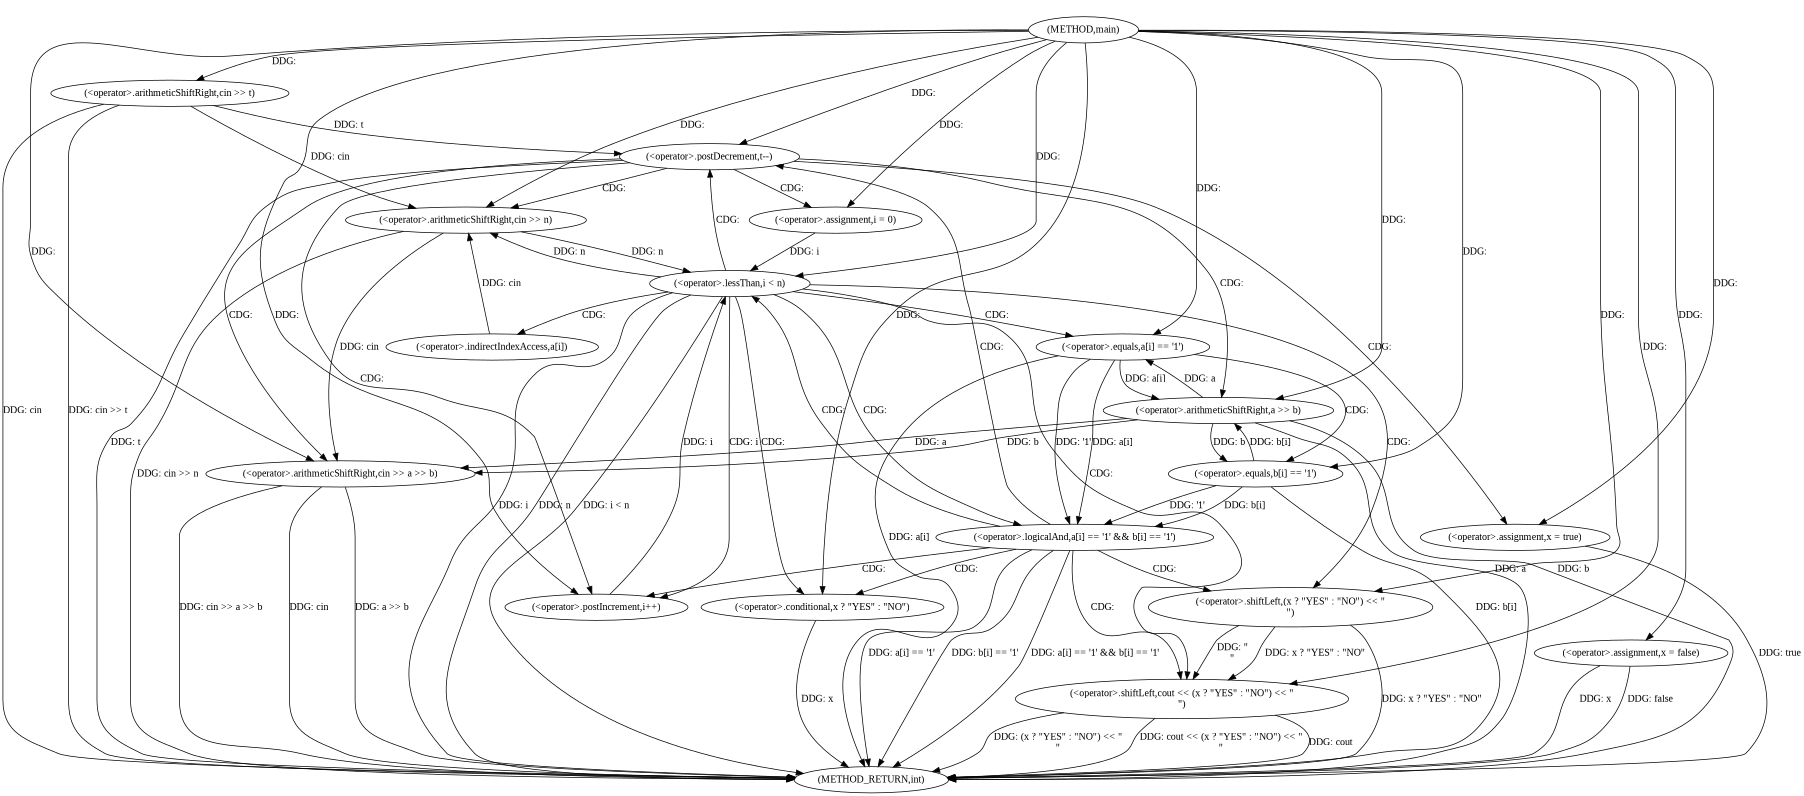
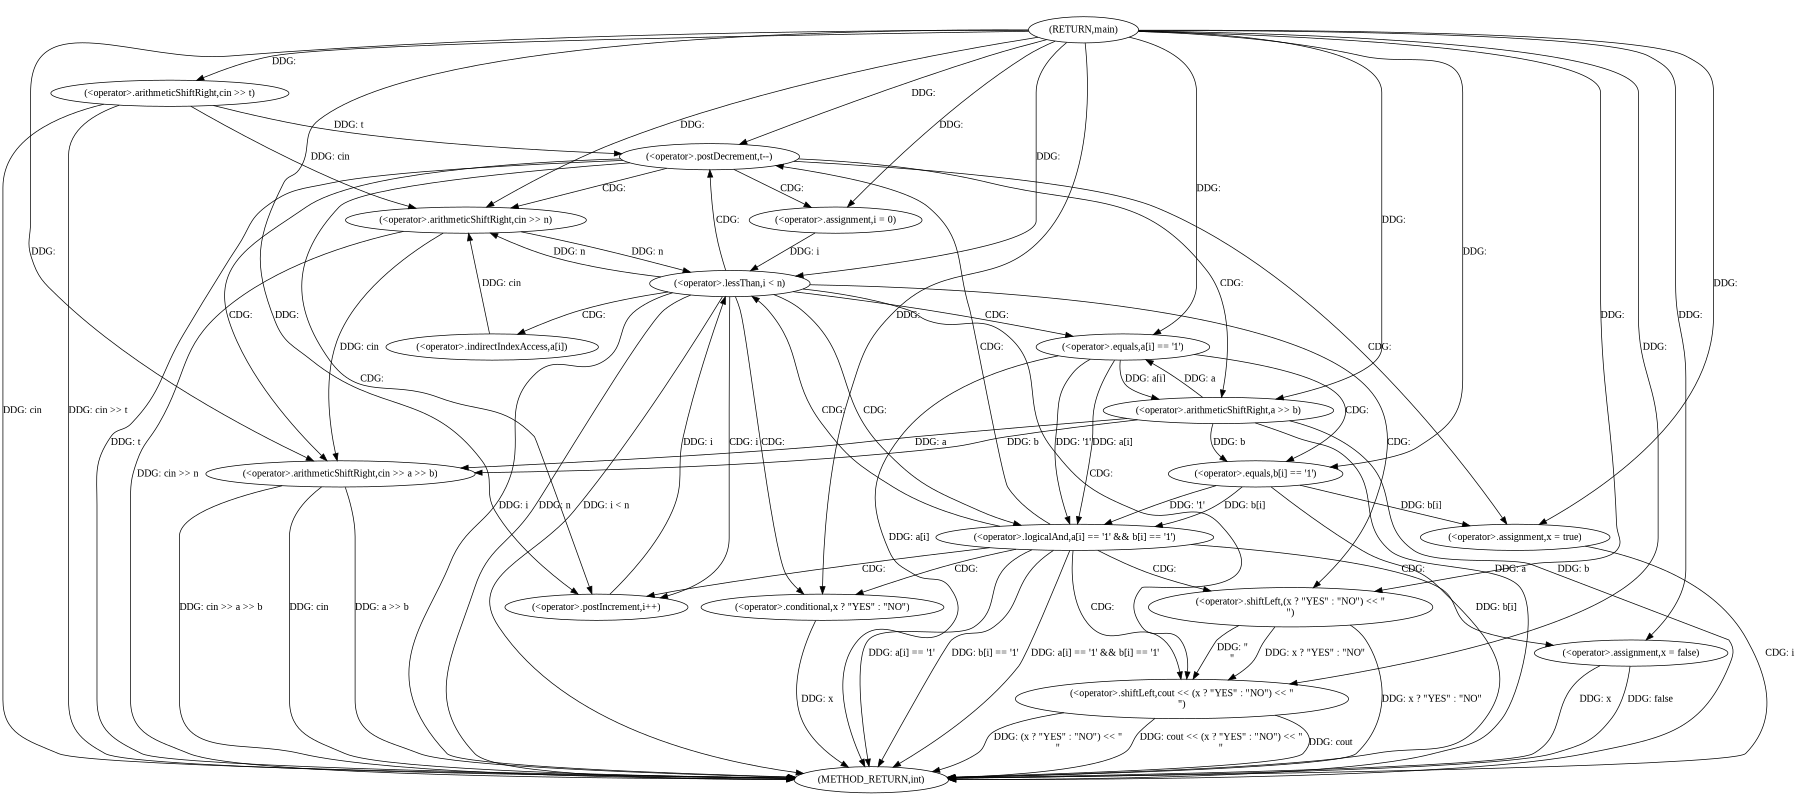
  digraph {
    fontname="Liberation Serif"
    node [fontname="Liberation Serif"]
    edge [fontname="Liberation Serif"]
-   n1 [label="(METHOD,main)"]
+   n1 [label="(RETURN,main)"]
    n2 [label="(<operator>.arithmeticShiftRight,cin >> t)"]
    n3 [label="(<operator>.postDecrement,t--)"]
    n4 [label="(<operator>.arithmeticShiftRight,cin >> n)"]
    n5 [label="(<operator>.arithmeticShiftRight,cin >> a >> b)"]
    n6 [label="(<operator>.assignment,x = true)"]
    n7 [label="(<operator>.shiftLeft,cout << (x ? \"YES\" : \"NO\") << \"\n\")"]
    n8 [label="(<operator>.assignment,i = 0)"]
    n9 [label="(<operator>.lessThan,i < n)"]
    n10 [label="(<operator>.postIncrement,i++)"]
    n11 [label="(<operator>.arithmeticShiftRight,a >> b)"]
    n12 [label="(<operator>.shiftLeft,(x ? \"YES\" : \"NO\") << \"\n\")"]
    n13 [label="(<operator>.conditional,x ? \"YES\" : \"NO\")"]
    n14 [label="(<operator>.assignment,x = false)"]
    n15 [label="(<operator>.equals,a[i] == '1')"]
    n16 [label="(<operator>.equals,b[i] == '1')"]
    n17 [label="(METHOD_RETURN,int)"]
    n18 [label="(<operator>.logicalAnd,a[i] == '1' && b[i] == '1')"]
    n19 [label="(<operator>.indirectIndexAccess,a[i])"]
    n1 -> n2 [label="DDG: "]
    n1 -> n3 [label="DDG: "]
    n1 -> n4 [label="DDG: "]
    n1 -> n5 [label="DDG: "]
    n1 -> n6 [label="DDG: "]
    n1 -> n7 [label="DDG: "]
    n1 -> n8 [label="DDG: "]
    n1 -> n9 [label="DDG: "]
    n1 -> n10 [label="DDG: "]
    n1 -> n11 [label="DDG: "]
    n1 -> n12 [label="DDG: "]
    n1 -> n13 [label="DDG: "]
    n1 -> n14 [label="DDG: "]
    n1 -> n15 [label="DDG: "]
    n1 -> n16 [label="DDG: "]
    n2 -> n3 [label="DDG: t"]
    n2 -> n4 [label="DDG: cin"]
    n2 -> n17 [label="DDG: cin"]
    n2 -> n17 [label="DDG: cin >> t"]
    n3 -> n4 [label="CDG: "]
    n3 -> n5 [label="CDG: "]
    n3 -> n6 [label="CDG: "]
    n3 -> n8 [label="CDG: "]
    n3 -> n10 [label="CDG: "]
    n3 -> n11 [label="CDG: "]
    n3 -> n17 [label="DDG: t"]
    n4 -> n5 [label="DDG: cin"]
    n4 -> n9 [label="DDG: n"]
    n4 -> n17 [label="DDG: cin >> n"]
    n5 -> n17 [label="DDG: cin"]
    n5 -> n17 [label="DDG: a >> b"]
    n5 -> n17 [label="DDG: cin >> a >> b"]
-   n6 -> n17 [label="DDG: true"]
+   n6 -> n17 [label="CDG: i"]
    n7 -> n17 [label="DDG: (x ? \"YES\" : \"NO\") << \"\n\""]
    n7 -> n17 [label="DDG: cout << (x ? \"YES\" : \"NO\") << \"\n\""]
    n7 -> n17 [label="DDG: cout"]
    n8 -> n9 [label="DDG: i"]
    n9 -> n3 [label="CDG: "]
    n9 -> n4 [label="DDG: n"]
    n9 -> n7 [label="CDG: "]
    n9 -> n10 [label="CDG: i"]
    n9 -> n12 [label="CDG: "]
    n9 -> n13 [label="CDG: "]
    n9 -> n15 [label="CDG: "]
    n9 -> n17 [label="DDG: i"]
    n9 -> n17 [label="DDG: n"]
    n9 -> n17 [label="DDG: i < n"]
    n9 -> n18 [label="CDG: "]
    n9 -> n19 [label="CDG: "]
    n10 -> n9 [label="DDG: i"]
    n11 -> n5 [label="DDG: a"]
    n11 -> n5 [label="DDG: b"]
    n11 -> n15 [label="DDG: a"]
    n11 -> n16 [label="DDG: b"]
    n11 -> n17 [label="DDG: a"]
    n11 -> n17 [label="DDG: b"]
    n12 -> n7 [label="DDG: \"\n\""]
    n12 -> n7 [label="DDG: x ? \"YES\" : \"NO\""]
    n12 -> n17 [label="DDG: x ? \"YES\" : \"NO\""]
    n13 -> n17 [label="DDG: x"]
    n14 -> n17 [label="DDG: x"]
    n14 -> n17 [label="DDG: false"]
    n15 -> n11 [label="DDG: a[i]"]
    n15 -> n16 [label="CDG: "]
    n15 -> n17 [label="DDG: a[i]"]
    n15 -> n18 [label="DDG: '1'"]
    n15 -> n18 [label="DDG: a[i]"]
-   n16 -> n11 [label="DDG: b[i]"]
+   n16 -> n6 [label="DDG: b[i]"]
    n16 -> n17 [label="DDG: b[i]"]
    n16 -> n18 [label="DDG: '1'"]
    n16 -> n18 [label="DDG: b[i]"]
    n18 -> n3 [label="CDG: "]
    n18 -> n7 [label="CDG: "]
    n18 -> n9 [label="CDG: "]
    n18 -> n10 [label="CDG: "]
    n18 -> n12 [label="CDG: "]
    n18 -> n13 [label="CDG: "]
+   n18 -> n14 [label="CDG: "]
    n18 -> n17 [label="DDG: a[i] == '1'"]
    n18 -> n17 [label="DDG: b[i] == '1'"]
    n18 -> n17 [label="DDG: a[i] == '1' && b[i] == '1'"]
    n19 -> n4 [label="DDG: cin"]
  }
